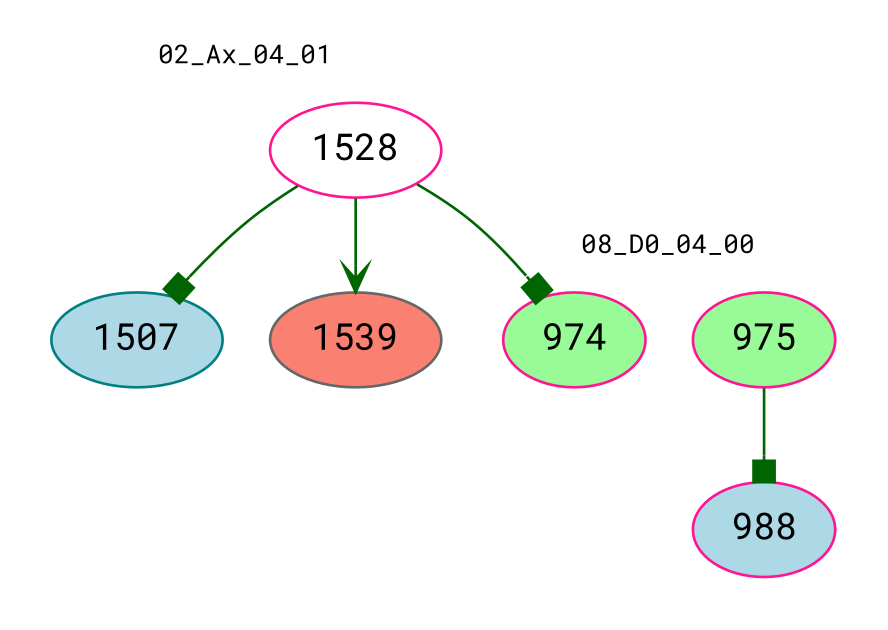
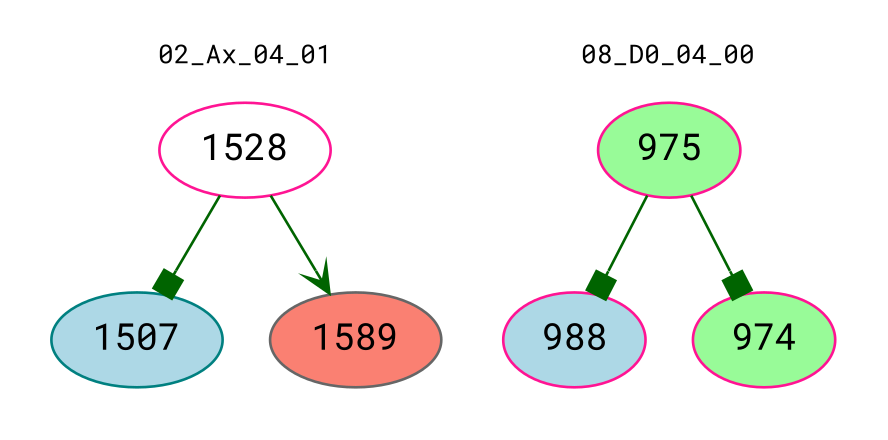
  digraph {
    fontname="Roboto Mono"
    node [color=deeppink fillcolor=lightblue fontname="Roboto Mono" style=filled]
    edge [arrowhead=box color=darkgreen fontname="Roboto Mono"]
    n1 [fillcolor=white label=1528]
    n2 [color=teal label=1507]
-   n3 [color=gray40 fillcolor=salmon label=1539]
+   n3 [color=gray40 fillcolor=salmon label=1589]
    n4 [fillcolor=palegreen label=975]
    n5 [label=988]
    n6 [fillcolor=palegreen label=974]
    subgraph cluster_1 {
      color=white
      fontsize=10
      label="02_Ax_04_01"
      n1
      n2
      n3
    }
    subgraph cluster_2 {
      color=white
      fontsize=10
      label="08_D0_04_00"
      n4
      n5
      n6
    }
    n1 -> n2
    n1 -> n3 [arrowhead=vee]
    n4 -> n5
-   n1 -> n6
+   n4 -> n6
  }
